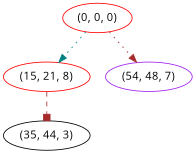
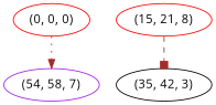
  digraph {
    fontname="Open Sans"
    node [color=red fontname="Open Sans"]
    edge [arrowhead=normal color=brown fontname="Open Sans" style=dotted]
    "(0, 0, 0)"
    "(15, 21, 8)"
-   "(54, 58, 7)" [color=purple label="(54, 48, 7)"]
-   "(35, 42, 3)" [color=black label="(35, 44, 3)"]
-   "(0, 0, 0)" -> "(15, 21, 8)" [color=teal]
+   "(54, 58, 7)" [color=purple]
+   "(35, 42, 3)" [color=black]
    "(0, 0, 0)" -> "(54, 58, 7)"
    "(15, 21, 8)" -> "(35, 42, 3)" [arrowhead=box style=dashed]
  }
